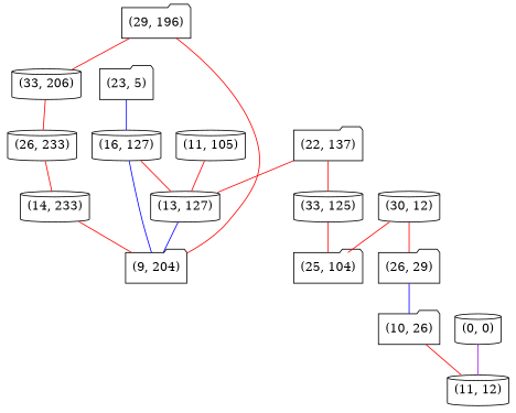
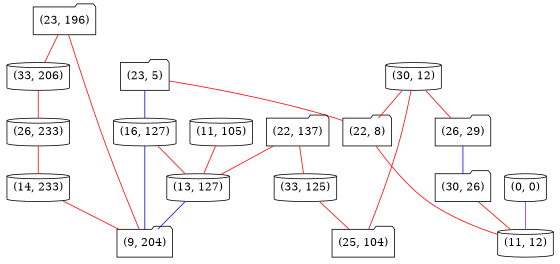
  graph {
    node [shape=cylinder]
    edge [color=red weight=1]
-   "(23, 196)" [shape=folder label="(29, 196)"]
+   "(23, 196)" [shape=folder]
    "(33, 206)"
    "(9, 204)" [shape=folder]
    "(26, 233)"
    "(26, 29)" [shape=folder]
    "(30, 12)"
+   "(22, 8)" [shape=folder]
    "(25, 104)" [shape=folder]
-   "(10, 26)" [shape=folder]
+   "(10, 26)" [shape=folder label="(30, 26)"]
    "(11, 12)"
    "(23, 5)" [shape=folder]
    "(16, 127)"
    "(13, 127)"
    "(11, 105)"
    "(14, 233)"
    "(22, 137)" [shape=folder]
    "(33, 125)"
    "(0, 0)"
    "(23, 196)" -- "(33, 206)"
    "(23, 196)" -- "(9, 204)"
    "(33, 206)" -- "(26, 233)"
    "(26, 233)" -- "(14, 233)"
    "(26, 29)" -- "(10, 26)" [color=blue]
    "(30, 12)" -- "(26, 29)"
+   "(30, 12)" -- "(22, 8)"
    "(30, 12)" -- "(25, 104)"
+   "(22, 8)" -- "(11, 12)"
    "(10, 26)" -- "(11, 12)"
+   "(23, 5)" -- "(22, 8)"
    "(23, 5)" -- "(16, 127)" [color=blue weight=3]
    "(16, 127)" -- "(9, 204)" [color=blue weight=3]
    "(16, 127)" -- "(13, 127)"
    "(13, 127)" -- "(9, 204)" [color=blue weight=3]
    "(11, 105)" -- "(13, 127)"
    "(14, 233)" -- "(9, 204)"
    "(22, 137)" -- "(13, 127)"
    "(22, 137)" -- "(33, 125)"
    "(33, 125)" -- "(25, 104)"
    "(0, 0)" -- "(11, 12)" [color=purple weight=4]
  }
